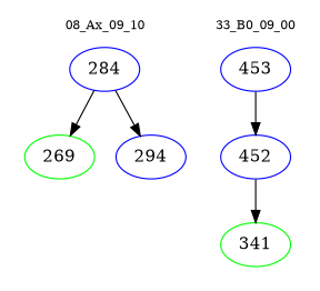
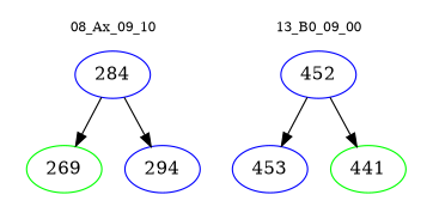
  digraph {
    node [color=blue]
    edge [color=black]
    n1 [label=284]
    n2 [color=green label=269]
    n3 [label=294]
    n4 [label=453]
-   n5 [color=green label=341]
+   n5 [color=green label=441]
    n6 [label=452]
    subgraph cluster_1 {
      color=white
      fontsize=10
      label="08_Ax_09_10"
      n1
      n2
      n3
    }
    subgraph cluster_2 {
      color=white
      fontsize=10
-     label="33_B0_09_00"
+     label="13_B0_09_00"
      n4
      n5
      n6
    }
    n1 -> n2
    n1 -> n3
-   n4 -> n6
+   n6 -> n4
    n6 -> n5
  }
